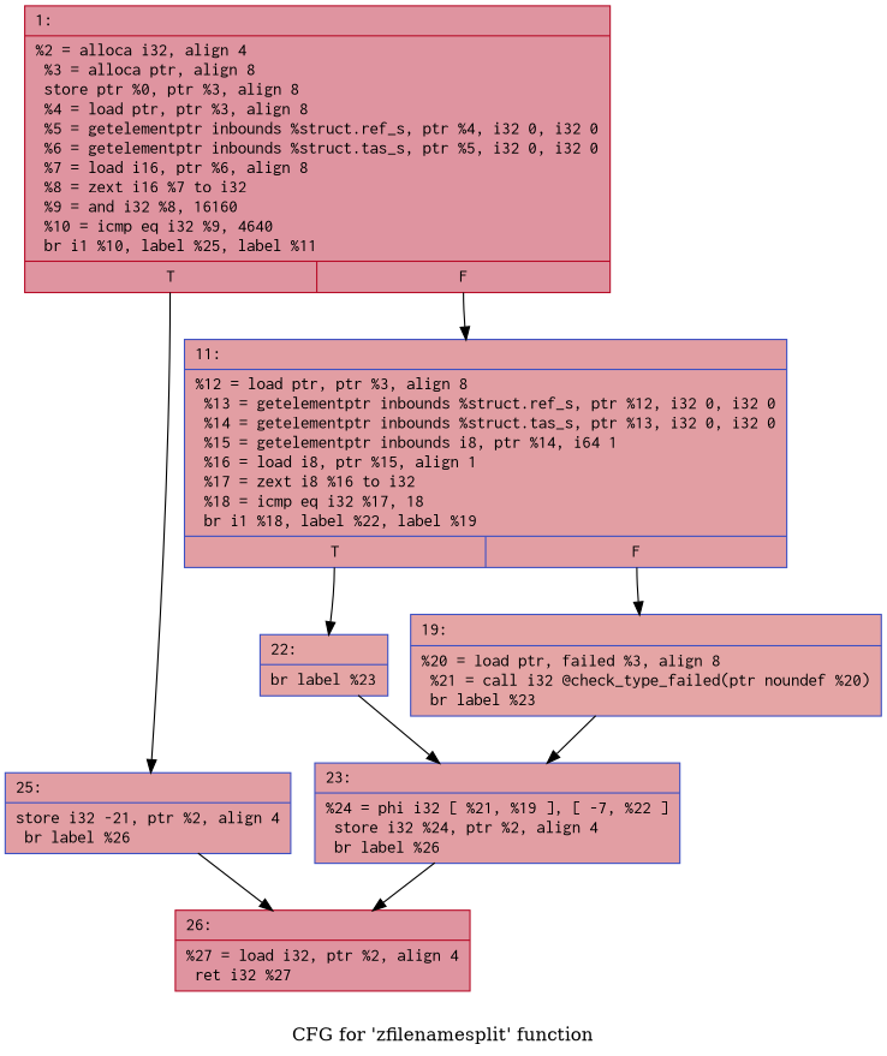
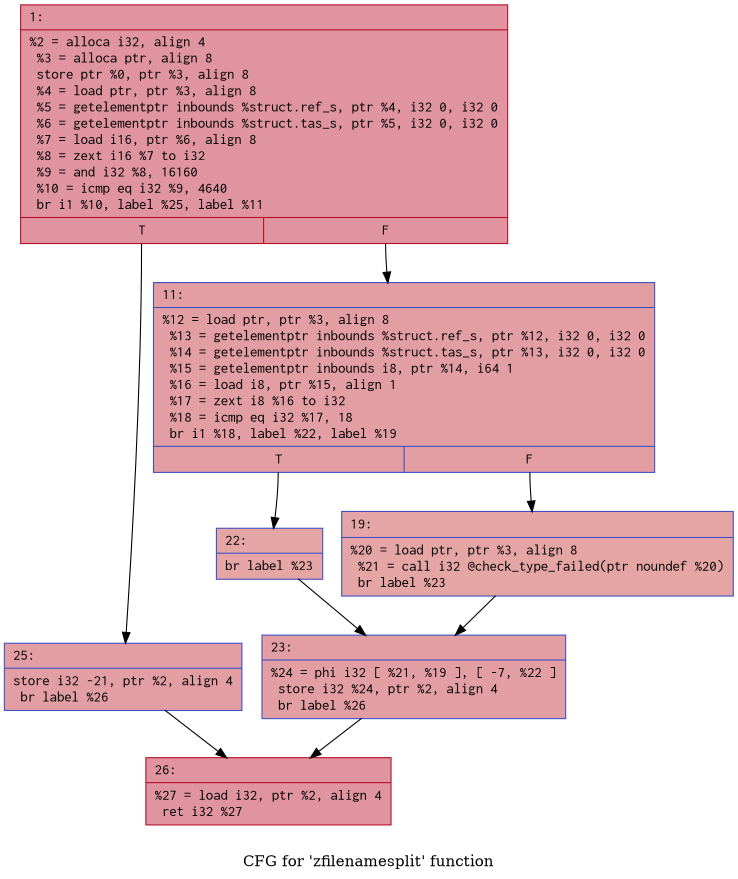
  digraph {
    label="CFG for 'zfilenamesplit' function"
    node [color="#3d50c3ff" fillcolor="#be242e70" fontname=Courier shape=record style=filled]
    n1 [color="#b70d28ff" fillcolor="#b70d2870" label="{1:\l|  %2 = alloca i32, align 4\l  %3 = alloca ptr, align 8\l  store ptr %0, ptr %3, align 8\l  %4 = load ptr, ptr %3, align 8\l  %5 = getelementptr inbounds %struct.ref_s, ptr %4, i32 0, i32 0\l  %6 = getelementptr inbounds %struct.tas_s, ptr %5, i32 0, i32 0\l  %7 = load i16, ptr %6, align 8\l  %8 = zext i16 %7 to i32\l  %9 = and i32 %8, 16160\l  %10 = icmp eq i32 %9, 4640\l  br i1 %10, label %25, label %11\l|{<s0>T|<s1>F}}"]
    n2 [label="{25:\l|  store i32 -21, ptr %2, align 4\l  br label %26\l}"]
    n3 [label="{11:\l|  %12 = load ptr, ptr %3, align 8\l  %13 = getelementptr inbounds %struct.ref_s, ptr %12, i32 0, i32 0\l  %14 = getelementptr inbounds %struct.tas_s, ptr %13, i32 0, i32 0\l  %15 = getelementptr inbounds i8, ptr %14, i64 1\l  %16 = load i8, ptr %15, align 1\l  %17 = zext i8 %16 to i32\l  %18 = icmp eq i32 %17, 18\l  br i1 %18, label %22, label %19\l|{<s0>T|<s1>F}}"]
    n4 [color="#b70d28ff" fillcolor="#b70d2870" label="{26:\l|  %27 = load i32, ptr %2, align 4\l  ret i32 %27\l}"]
    n5 [fillcolor="#c5333470" label="{22:\l|  br label %23\l}"]
-   n6 [fillcolor="#c5333470" label="{19:\l|  %20 = load ptr, failed %3, align 8\l  %21 = call i32 @check_type_failed(ptr noundef %20)\l  br label %23\l}"]
+   n6 [fillcolor="#c5333470" label="{19:\l|  %20 = load ptr, ptr %3, align 8\l  %21 = call i32 @check_type_failed(ptr noundef %20)\l  br label %23\l}"]
    n7 [label="{23:\l|  %24 = phi i32 [ %21, %19 ], [ -7, %22 ]\l  store i32 %24, ptr %2, align 4\l  br label %26\l}"]
    n1 -> n2 [tailport=s0]
    n1 -> n3 [tailport=s1]
    n2 -> n4
    n3 -> n5 [tailport=s0]
    n3 -> n6 [tailport=s1]
    n5 -> n7
    n6 -> n7
    n7 -> n4
  }
